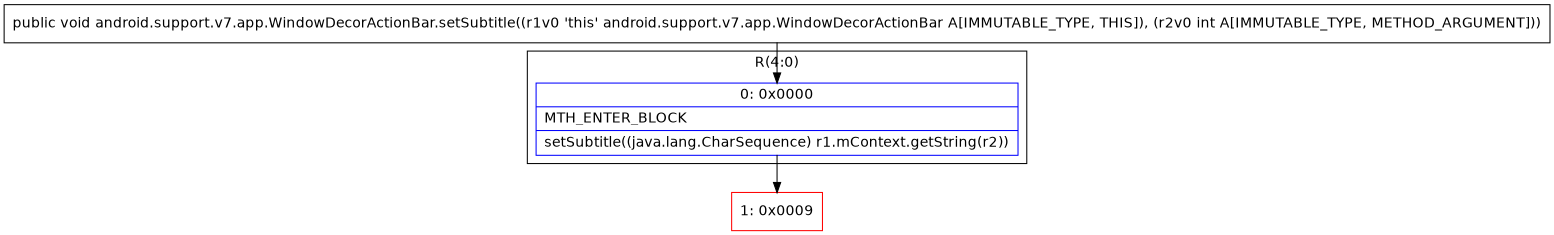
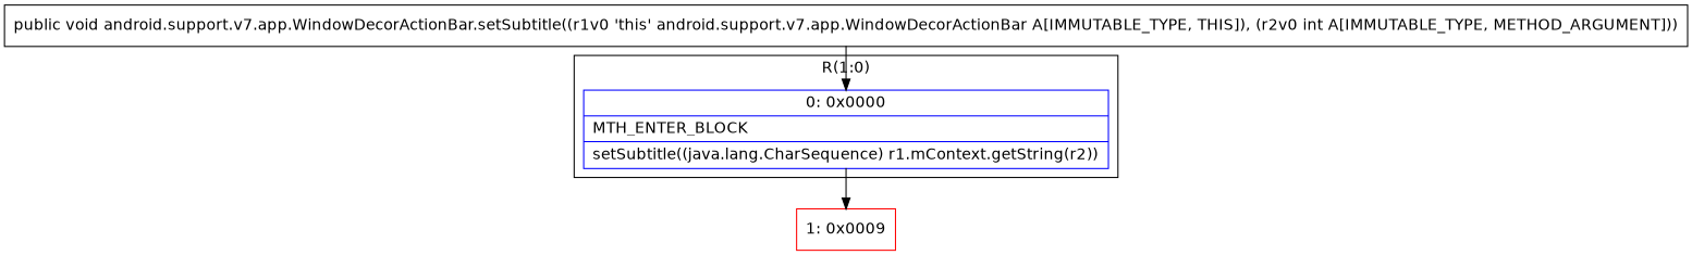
  digraph {
    fontname="DejaVu Sans"
    node [shape=record fontname="DejaVu Sans"]
    edge [fontname="DejaVu Sans"]
    n1 [color=blue label="{0\:\ 0x0000|MTH_ENTER_BLOCK\l|setSubtitle((java.lang.CharSequence) r1.mContext.getString(r2))\l}"]
    n2 [color=red label="{1\:\ 0x0009}"]
    n3 [label="{public void android.support.v7.app.WindowDecorActionBar.setSubtitle((r1v0 'this' android.support.v7.app.WindowDecorActionBar A[IMMUTABLE_TYPE, THIS]), (r2v0 int A[IMMUTABLE_TYPE, METHOD_ARGUMENT])) }"]
    subgraph cluster_1 {
-     label="R(4:0)"
+     label="R(1:0)"
      n1
    }
    n1 -> n2
    n3 -> n1
  }
